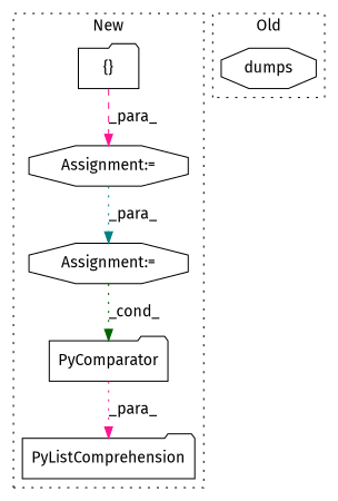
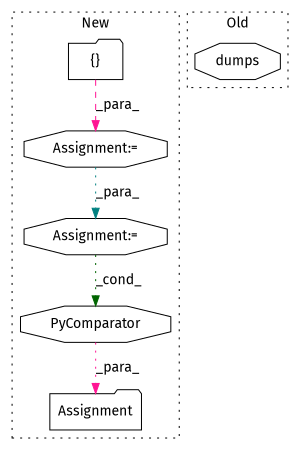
  digraph {
    fontname="Fira Sans"
    node [a=7 fontname="Fira Sans" l=41 s=557 shape=octagon]
    edge [color=deeppink fontname="Fira Sans" style=dotted]
-   n1 [a=113 label=PyComparator shape=folder]
-   n2 [a=109 l=148 label=PyListComprehension s=458 shape=folder]
+   n1 [a=113 label=PyComparator]
+   n2 [a=109 l=148 label=Assignment s=458 shape=folder]
    n3 [label="Assignment:="]
    n4 [a=4 l=2 label="{}" s=425 shape=folder]
    n5 [l=1 label="Assignment:=" s=332]
    n6 [a=32 l="6,1" label=dumps s="590,604"]
    subgraph cluster_1 {
      label=New
      style=dotted
      n1
      n2
      n3
      n4
      n5
    }
    subgraph cluster_2 {
      label=Old
      style=dotted
      n6
    }
    n1 -> n2 [label=_para_]
    n3 -> n1 [color=darkgreen label=_cond_]
    n4 -> n5 [label=_para_ style=dashed]
    n5 -> n3 [color=teal label=_para_]
  }
